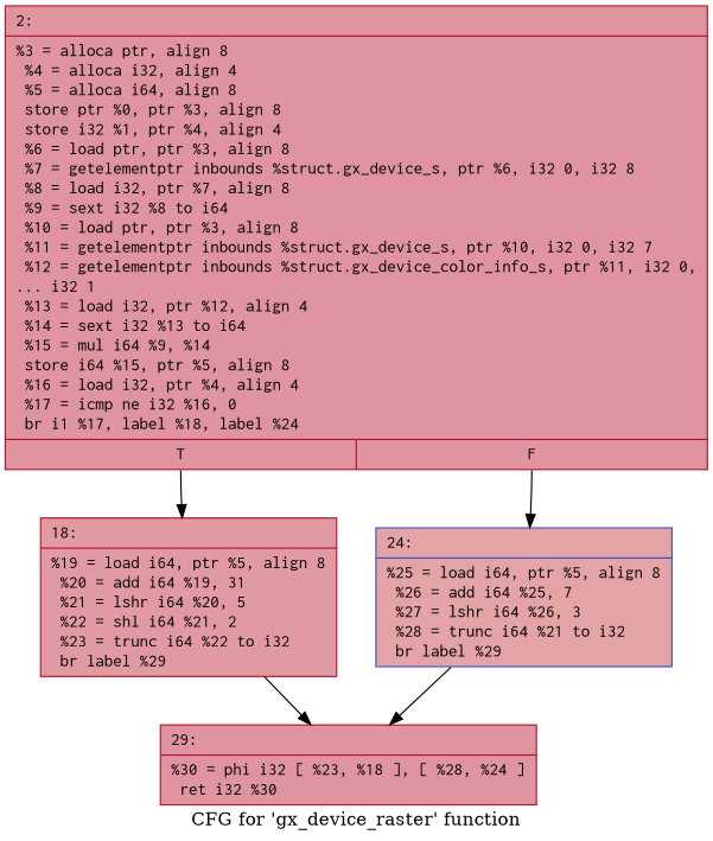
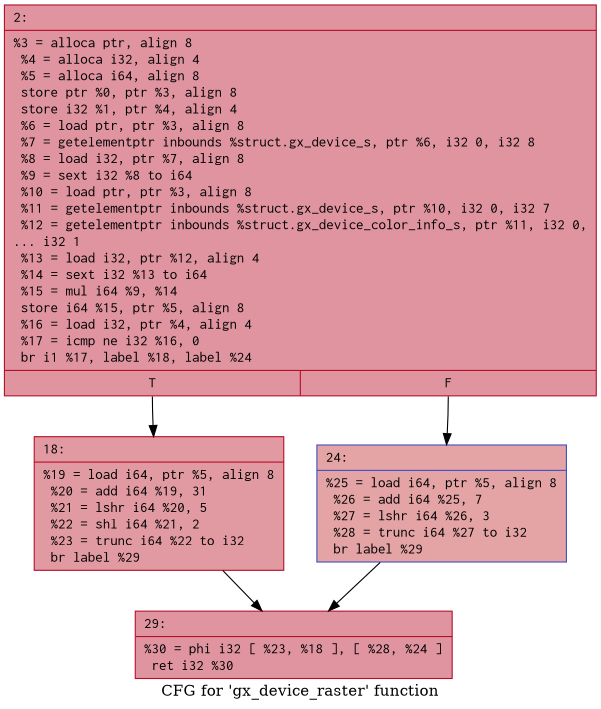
  digraph {
    label="CFG for 'gx_device_raster' function"
    node [color="#b70d28ff" fillcolor="#b70d2870" fontname=Courier shape=record style=filled]
    n1 [label="{2:\l|  %3 = alloca ptr, align 8\l  %4 = alloca i32, align 4\l  %5 = alloca i64, align 8\l  store ptr %0, ptr %3, align 8\l  store i32 %1, ptr %4, align 4\l  %6 = load ptr, ptr %3, align 8\l  %7 = getelementptr inbounds %struct.gx_device_s, ptr %6, i32 0, i32 8\l  %8 = load i32, ptr %7, align 8\l  %9 = sext i32 %8 to i64\l  %10 = load ptr, ptr %3, align 8\l  %11 = getelementptr inbounds %struct.gx_device_s, ptr %10, i32 0, i32 7\l  %12 = getelementptr inbounds %struct.gx_device_color_info_s, ptr %11, i32 0,\l... i32 1\l  %13 = load i32, ptr %12, align 4\l  %14 = sext i32 %13 to i64\l  %15 = mul i64 %9, %14\l  store i64 %15, ptr %5, align 8\l  %16 = load i32, ptr %4, align 4\l  %17 = icmp ne i32 %16, 0\l  br i1 %17, label %18, label %24\l|{<s0>T|<s1>F}}"]
    n2 [fillcolor="#bb1b2c70" label="{18:\l|  %19 = load i64, ptr %5, align 8\l  %20 = add i64 %19, 31\l  %21 = lshr i64 %20, 5\l  %22 = shl i64 %21, 2\l  %23 = trunc i64 %22 to i32\l  br label %29\l}"]
-   n3 [color="#3d50c3ff" fillcolor="#c32e3170" label="{24:\l|  %25 = load i64, ptr %5, align 8\l  %26 = add i64 %25, 7\l  %27 = lshr i64 %26, 3\l  %28 = trunc i64 %21 to i32\l  br label %29\l}"]
+   n3 [color="#3d50c3ff" fillcolor="#c32e3170" label="{24:\l|  %25 = load i64, ptr %5, align 8\l  %26 = add i64 %25, 7\l  %27 = lshr i64 %26, 3\l  %28 = trunc i64 %27 to i32\l  br label %29\l}"]
    n4 [label="{29:\l|  %30 = phi i32 [ %23, %18 ], [ %28, %24 ]\l  ret i32 %30\l}"]
    n1 -> n2 [tailport=s0]
    n1 -> n3 [tailport=s1]
    n2 -> n4
    n3 -> n4
  }
